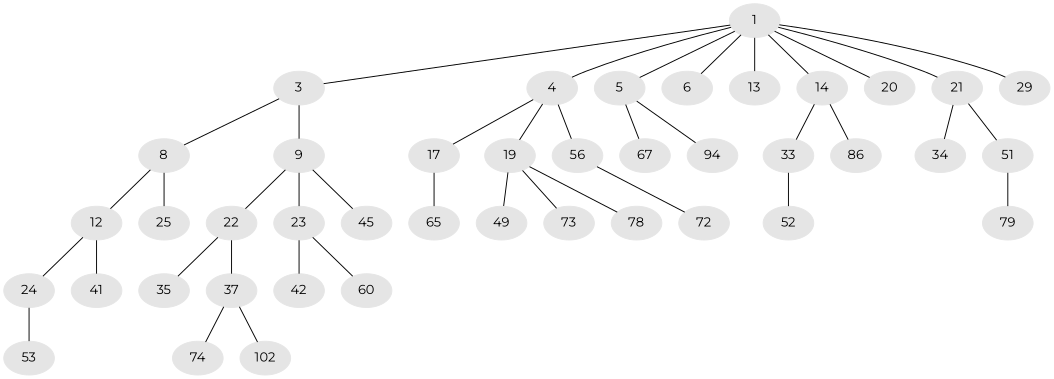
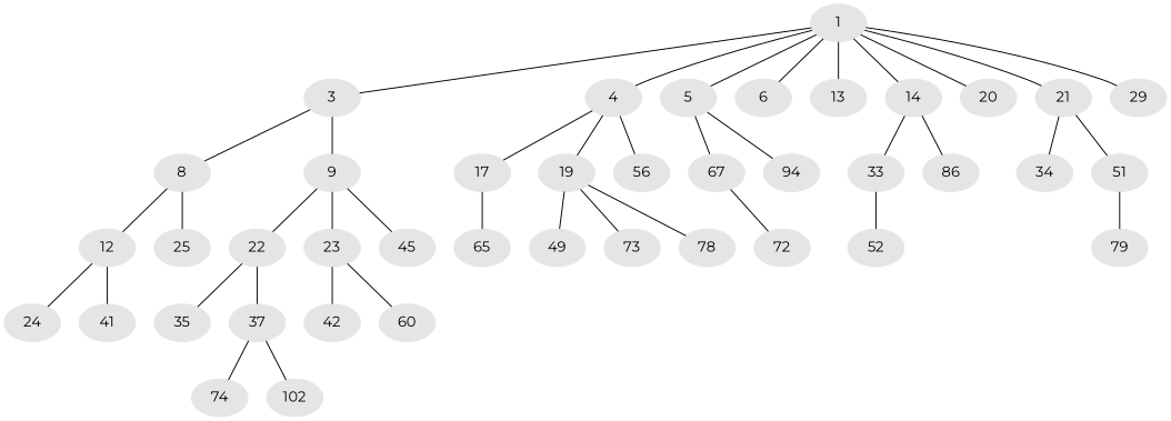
  graph {
    fontname=Montserrat
    node [color=gray90 fontname=Montserrat style=filled]
    edge [fontname=Montserrat]
    1 [super="+2"]
    3
    4 [super="+10"]
    5 [super="+50"]
    6 [super="+46+107+93+66"]
    13
    14 [super="+18+26+17"]
    20
    21 [super="+30"]
    29
    8 [super="+16"]
    9 [super="+63+11"]
    n13 [label=17 super="+47"]
    19 [super="+36+28"]
    56
    67 [super="+68"]
    94
    33 [super="+40"]
    86
    34 [super="+77"]
    51 [super="+69"]
    12
    25 [super="+55"]
    22 [super="+48"]
    23 [super="+58+27+82"]
    45 [super="+75+57"]
    65
    49 [super="+108"]
    73
    78
    72
    24 [super="+95+101"]
    41 [super="+98"]
    35 [super="+85"]
    37 [super="+38"]
    42 [super="+104+89"]
    60 [super="+105"]
-   53 [super="+71+59"]
    52
    79
    74 [super="+91"]
    102
    1 -- 3
    1 -- 4
    1 -- 5
    1 -- 6
    1 -- 13
    1 -- 14
    1 -- 20
    1 -- 21
    1 -- 29
    3 -- 8
    3 -- 9
    4 -- n13
    4 -- 19
    4 -- 56
    5 -- 67
    5 -- 94
    14 -- 33
    14 -- 86
    21 -- 34
    21 -- 51
    8 -- 12
    8 -- 25
    9 -- 22
    9 -- 23
    9 -- 45
    n13 -- 65
    19 -- 49
    19 -- 73
    19 -- 78
-   56 -- 72
+   67 -- 72
    33 -- 52
    51 -- 79
    12 -- 24
    12 -- 41
    22 -- 35
    22 -- 37
    23 -- 42
    23 -- 60
-   24 -- 53
    37 -- 74
    37 -- 102
  }
